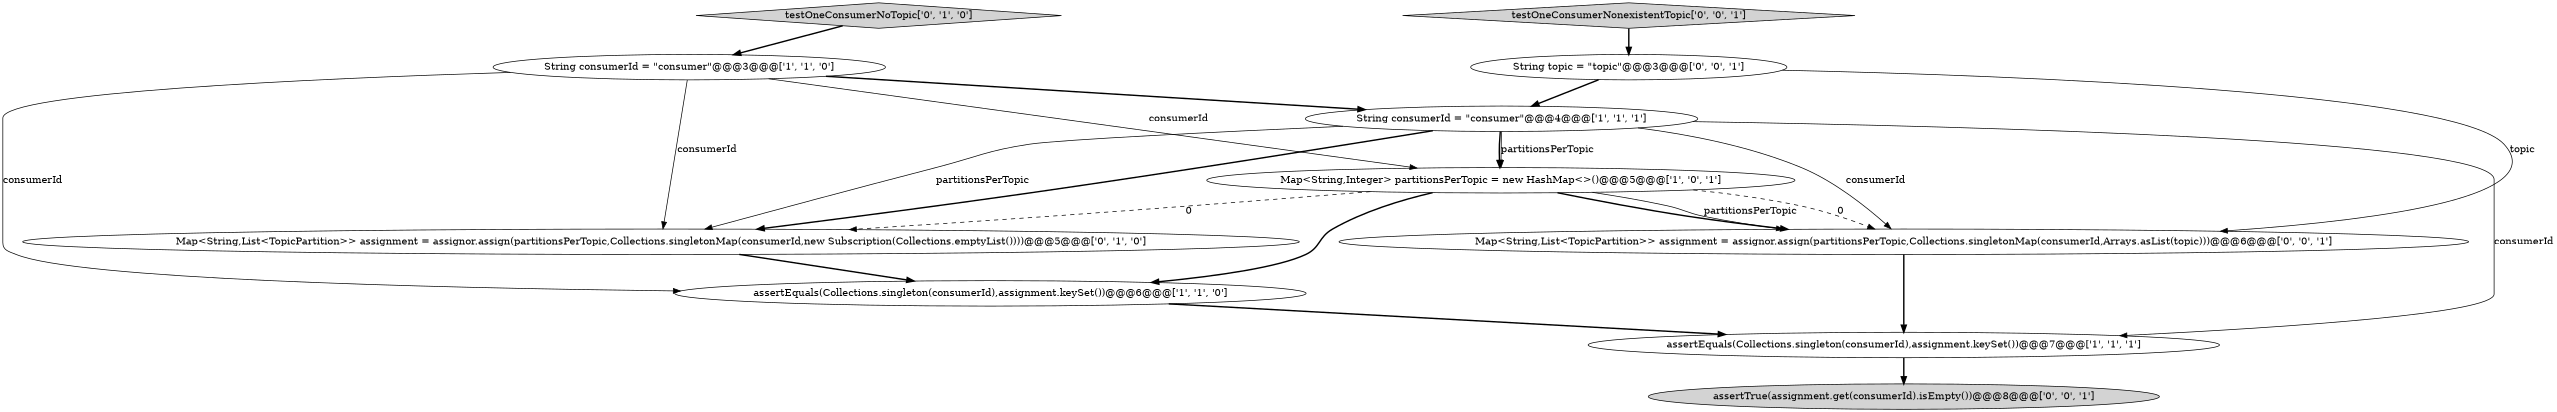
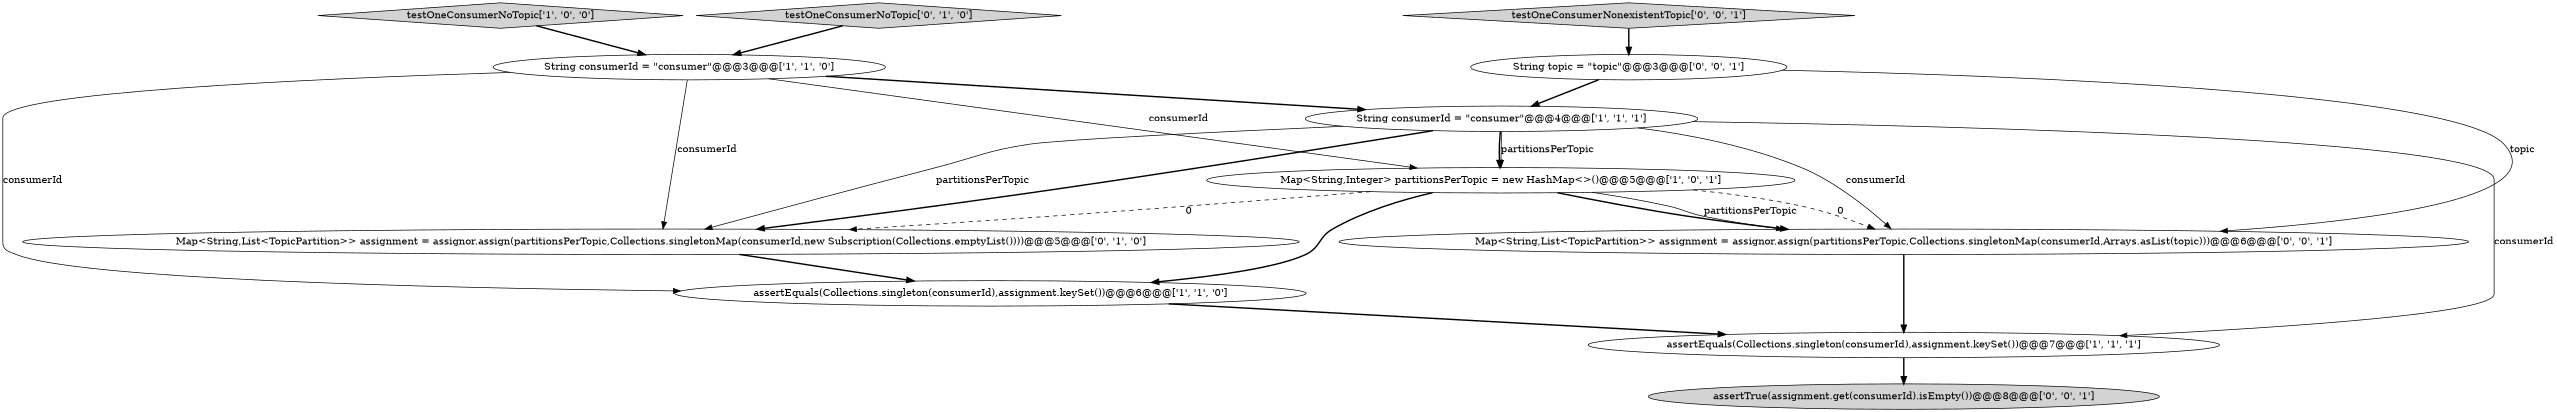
  digraph {
    node [fillcolor=white shape=ellipse style=filled]
    edge [style=bold]
+   n1 [fillcolor=lightgray label="testOneConsumerNoTopic['1', '0', '0']" shape=diamond]
    n2 [label="String consumerId = \"consumer\"@@@3@@@['1', '1', '0']"]
    n3 [fillcolor=lightgray label="assertTrue(assignment.get(consumerId).isEmpty())@@@8@@@['0', '0', '1']"]
    n4 [label="assertEquals(Collections.singleton(consumerId),assignment.keySet())@@@6@@@['1', '1', '0']"]
    n5 [label="assertEquals(Collections.singleton(consumerId),assignment.keySet())@@@7@@@['1', '1', '1']"]
    n6 [label="Map<String,Integer> partitionsPerTopic = new HashMap<>()@@@5@@@['1', '0', '1']"]
    n7 [label="Map<String,List<TopicPartition>> assignment = assignor.assign(partitionsPerTopic,Collections.singletonMap(consumerId,new Subscription(Collections.emptyList())))@@@5@@@['0', '1', '0']"]
    n8 [label="String consumerId = \"consumer\"@@@4@@@['1', '1', '1']"]
    n9 [label="Map<String,List<TopicPartition>> assignment = assignor.assign(partitionsPerTopic,Collections.singletonMap(consumerId,Arrays.asList(topic)))@@@6@@@['0', '0', '1']"]
    n10 [fillcolor=lightgray label="testOneConsumerNoTopic['0', '1', '0']" shape=diamond]
    n11 [fillcolor=lightgray label="testOneConsumerNonexistentTopic['0', '0', '1']" shape=diamond]
    n12 [label="String topic = \"topic\"@@@3@@@['0', '0', '1']"]
+   n1 -> n2
    n2 -> n4 [label=consumerId style=solid]
    n2 -> n6 [label=consumerId style=solid]
    n2 -> n7 [label=consumerId style=solid]
    n2 -> n8
    n4 -> n5
    n5 -> n3
    n6 -> n4
    n6 -> n7 [label=0 style=dashed]
    n6 -> n9 [label=0 style=dashed]
    n6 -> n9
    n6 -> n9 [label=partitionsPerTopic style=solid]
    n7 -> n4
    n8 -> n5 [label=consumerId style=solid]
    n8 -> n6 [label=partitionsPerTopic style=solid]
    n8 -> n6
    n8 -> n7 [label=partitionsPerTopic style=solid]
    n8 -> n7
    n8 -> n9 [label=consumerId style=solid]
    n9 -> n5
    n10 -> n2
    n11 -> n12
    n12 -> n8
    n12 -> n9 [label=topic style=solid]
  }
